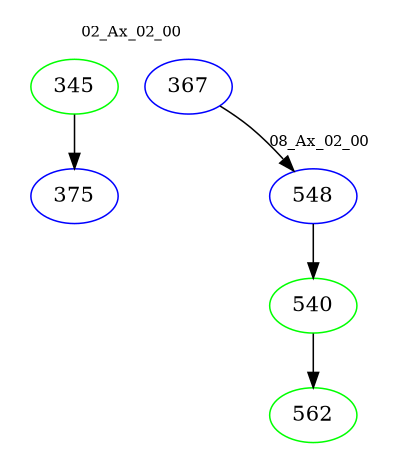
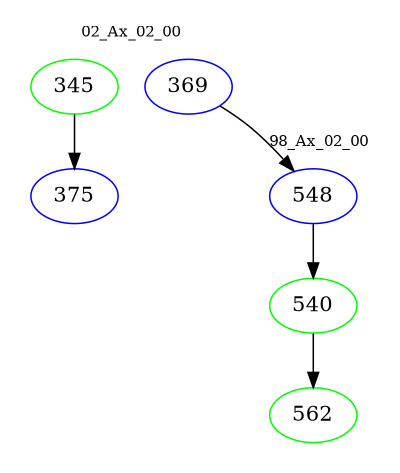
  digraph {
    node [color=blue]
    edge [color=black]
    n1 [label=548]
    n2 [color=green label=540]
    n3 [color=green label=562]
-   n4 [label=367]
+   n4 [label=369]
    n5 [color=green label=345]
    n6 [label=375]
    subgraph cluster_1 {
      color=white
      fontsize=10
-     label="08_Ax_02_00"
+     label="98_Ax_02_00"
      n1
      n2
      n3
    }
    subgraph cluster_2 {
      color=white
      fontsize=10
      label="02_Ax_02_00"
      n4
      n5
      n6
    }
    n1 -> n2
    n2 -> n3
    n4 -> n1
    n5 -> n6
  }
